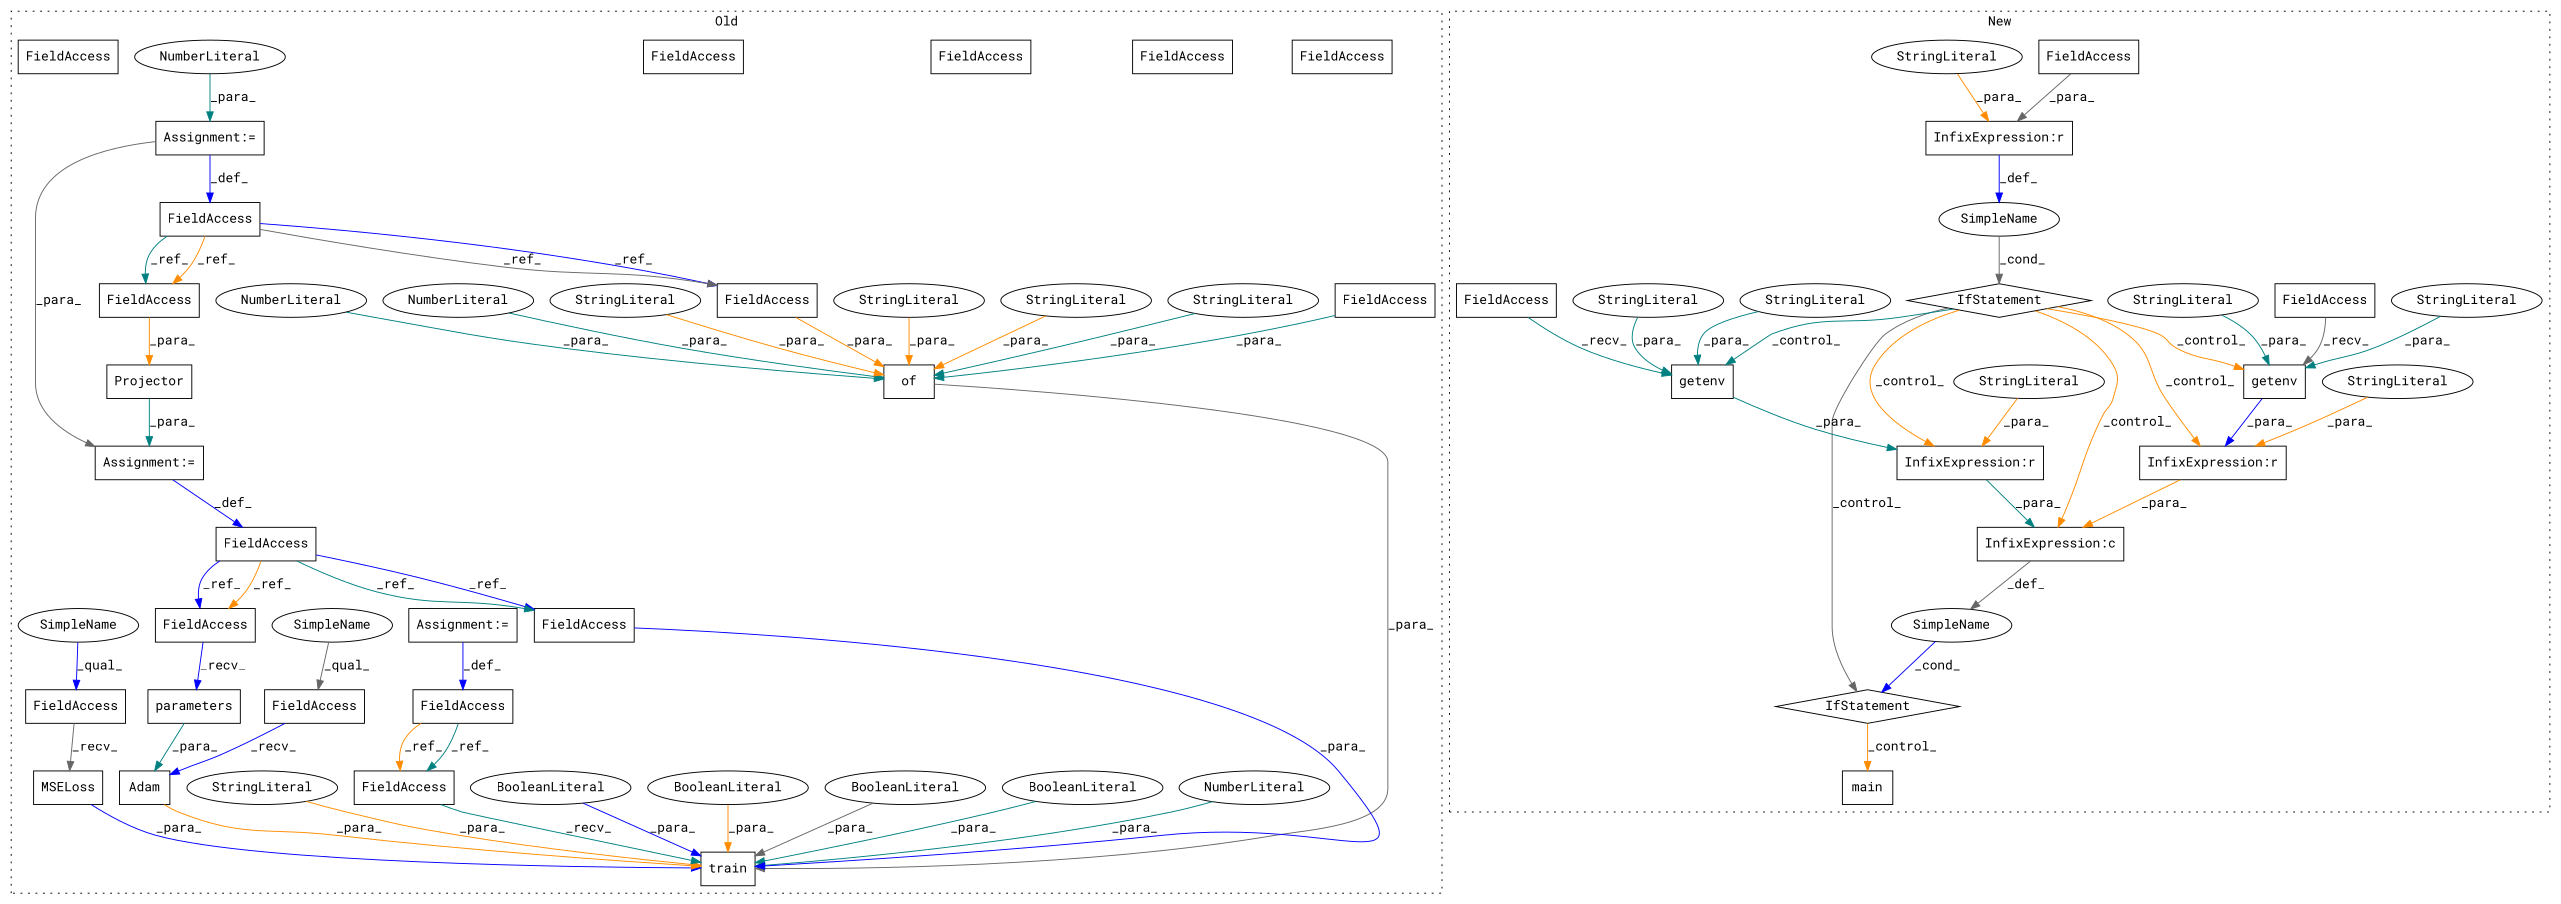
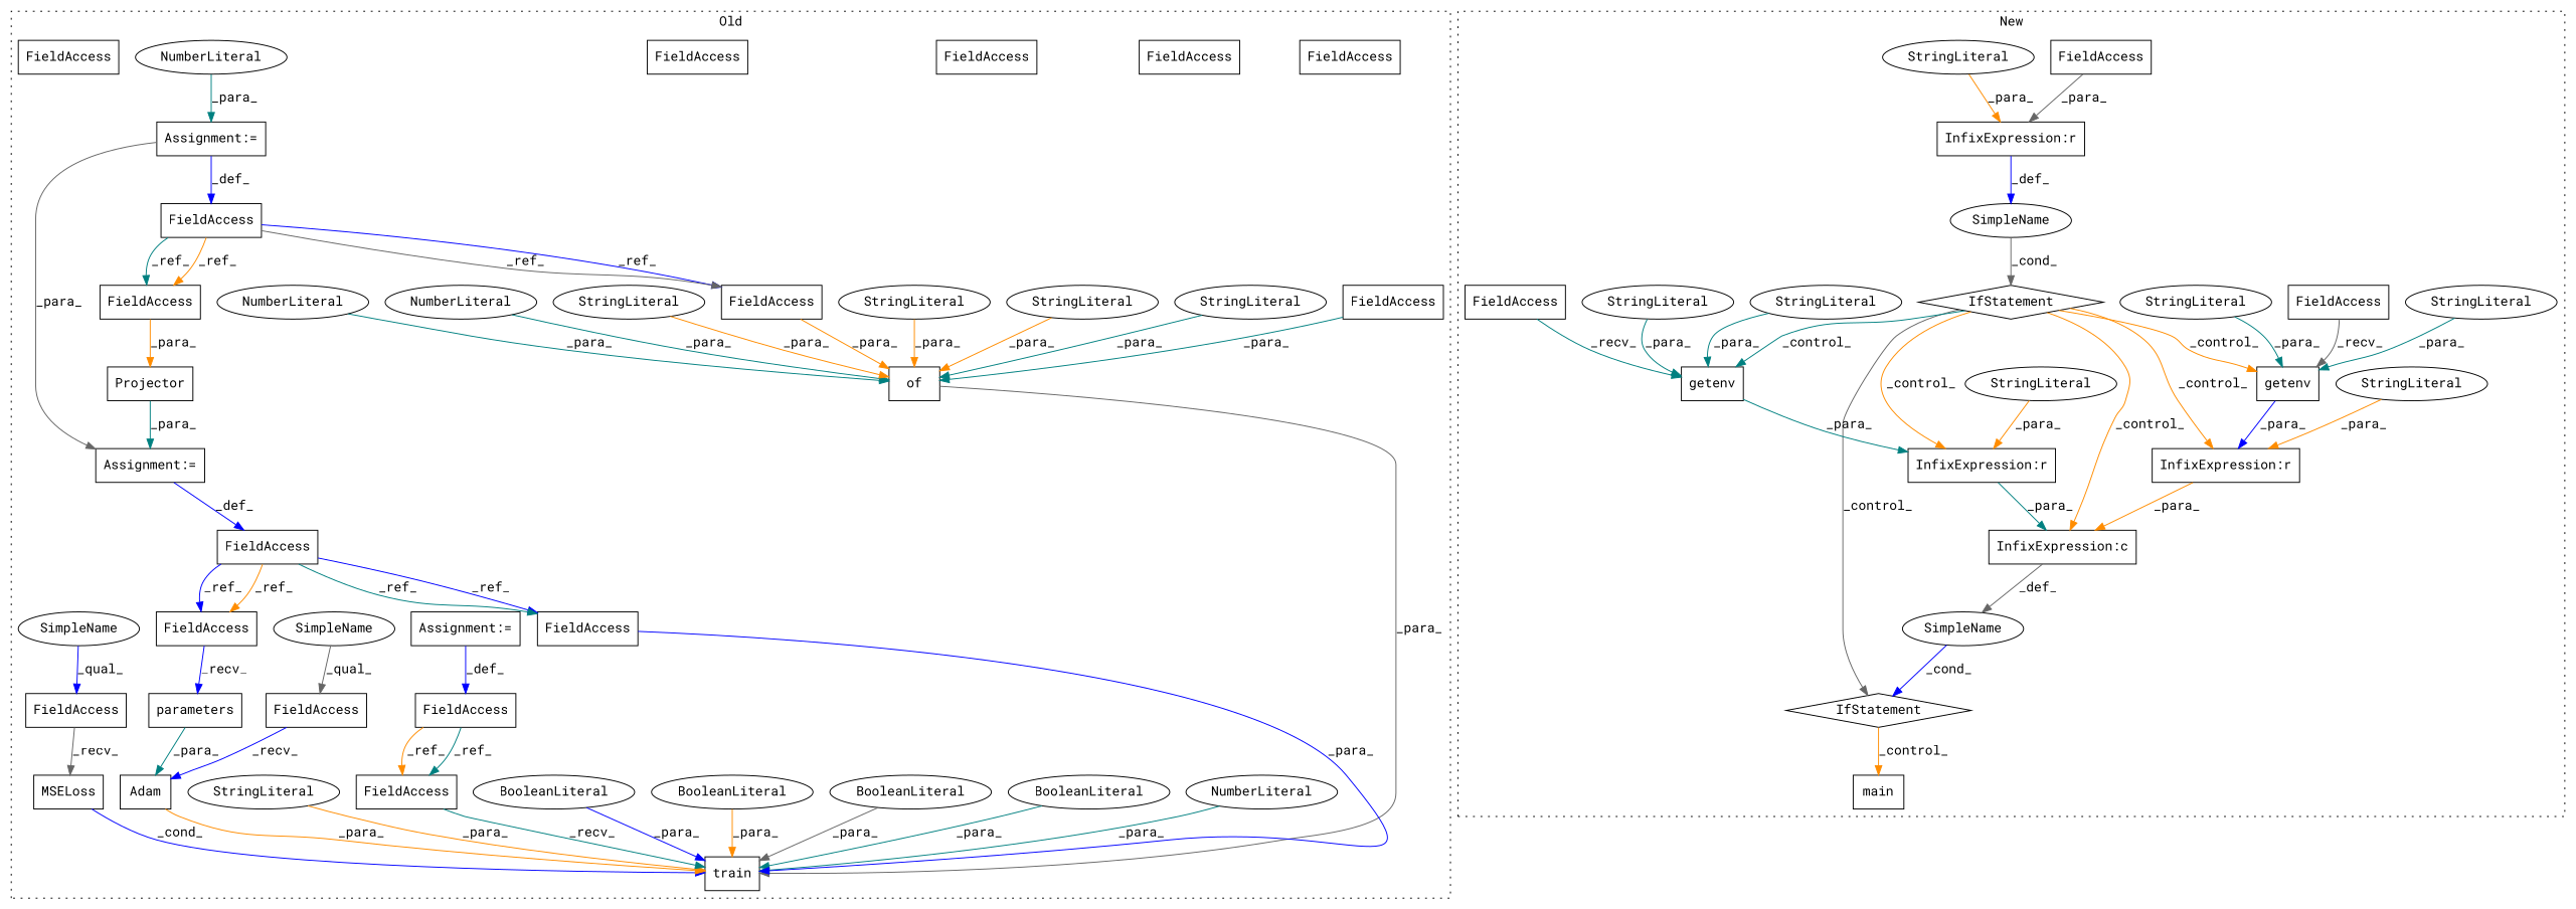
  digraph {
    fontname="Roboto Mono"
    node [a=22 fontname="Roboto Mono" l=5 shape=box]
    edge [color=teal fontname="Roboto Mono"]
    n1 [a=32 l=9 label=MSELoss s=965]
    n2 [l=8 label=FieldAccess s=956]
    n3 [l=11 label=FieldAccess s=975]
    n4 [a=32 l="5,1" label=Adam s="987,1010"]
    n5 [a=32 l="10,1" label=Projector s="776,798"]
    n6 [l=12 label=FieldAccess s=749]
    n7 [l=12 label=FieldAccess s=942]
    n8 [label=FieldAccess s=770]
    n9 [label=FieldAccess s=992]
    n10 [l=12 label=FieldAccess s=786]
    n11 [label=FieldAccess s=852]
    n12 [a=32 l="3,1" label=of s="862,954"]
    n13 [a=34 l=1 label=NumberLiteral s=895 shape=ellipse]
    n14 [a=34 l=2 label=NumberLiteral s=878 shape=ellipse]
    n15 [l=11 label=FieldAccess s=915]
    n16 [a=32 l=12 label=parameters s=998]
    n17 [a=45 l=12 label=StringLiteral s=865 shape=ellipse]
    n18 [a=45 l=13 label=StringLiteral s=881 shape=ellipse]
    n19 [a=45 l=14 label=StringLiteral s=927 shape=ellipse]
    n20 [a=7 l=1 label="Assignment:=" s=761]
    n21 [a=34 l=2 label=NumberLiteral s=762 shape=ellipse]
    n22 [a=45 l=17 label=StringLiteral s=897 shape=ellipse]
    n23 [a=7 l=1 label="Assignment:=" s=775]
    n24 [a=32 l="6,1" label=train s="846,1058"]
    n25 [a=34 l=2 label=NumberLiteral s=1034 shape=ellipse]
    n26 [l=6 label=FieldAccess s=805]
    n27 [l=6 label=FieldAccess s=839]
    n28 [a=9 label=BooleanLiteral s=1053 shape=ellipse]
    n29 [a=9 label=BooleanLiteral s=1047 shape=ellipse]
    n30 [a=9 l=4 label=BooleanLiteral s=1037 shape=ellipse]
    n31 [a=9 l=4 label=BooleanLiteral s=1042 shape=ellipse]
    n32 [a=7 l=1 label="Assignment:=" s=811]
    n33 [a=45 l=21 label=StringLiteral s=1012 shape=ellipse]
    n34 [l=12 label=FieldAccess s=786]
    n35 [l=12 label=FieldAccess s=942]
    n36 [label=FieldAccess s=992]
    n37 [label=FieldAccess s=852]
    n38 [l=6 label=FieldAccess s=839]
    n39 [a=42 label=SimpleName s=956 shape=ellipse]
    n40 [a=42 label=SimpleName s=975 shape=ellipse]
    n41 [a=32 l=6 label=main s=1266]
    n42 [a=42 label=SimpleName shape=ellipse l=""]
    n43 [a=27 l=4 label="InfixExpression:c" s=1217]
    n44 [a=27 l=4 label="InfixExpression:r" s=1209]
    n45 [a=27 l=4 label="InfixExpression:r" s=1155]
    n46 [a=27 l=4 label="InfixExpression:r" s=1246]
    n47 [a=42 label=SimpleName shape=ellipse l=""]
    n48 [a=25 l="4,2" label=IfStatement s="1179,1254" shape=diamond]
    n49 [l=8 label=FieldAccess s=1147]
    n50 [a=25 l="4,2" label=IfStatement s="1143,1169" shape=diamond]
    n51 [a=45 l=10 label=StringLiteral s=1159 shape=ellipse]
    n52 [a=45 l=3 label=StringLiteral s=1250 shape=ellipse]
    n53 [a=45 l=3 label=StringLiteral s=1213 shape=ellipse]
    n54 [a=32 l="7,1" label=getenv s="1187,1208"]
    n55 [l=2 label=FieldAccess s=1184]
    n56 [a=45 l=3 label=StringLiteral s=1205 shape=ellipse]
    n57 [a=45 l=10 label=StringLiteral s=1194 shape=ellipse]
    n58 [a=32 l="7,1" label=getenv s="1225,1245"]
    n59 [l=2 label=FieldAccess s=1222]
    n60 [a=45 l=3 label=StringLiteral s=1242 shape=ellipse]
    n61 [a=45 l=9 label=StringLiteral s=1232 shape=ellipse]
    subgraph cluster_1 {
      label=Old
      style=dotted
      n1
      n2
      n3
      n4
      n5
      n6
      n7
      n8
      n9
      n10
      n11
      n12
      n13
      n14
      n15
      n16
      n17
      n18
      n19
      n20
      n21
      n22
      n23
      n24
      n25
      n26
      n27
      n28
      n29
      n30
      n31
      n32
      n33
      n34
      n35
      n36
      n37
      n38
      n39
      n40
    }
    subgraph cluster_2 {
      label=New
      style=dotted
      n41
      n42
      n43
      n44
      n45
      n46
      n47
      n48
      n49
      n50
      n51
      n52
      n53
      n54
      n55
      n56
      n57
      n58
      n59
      n60
      n61
    }
-   n1 -> n24 [color=blue label=_para_]
+   n1 -> n24 [color=blue label=_cond_]
    n2 -> n1 [color=gray40 label=_recv_]
    n3 -> n4 [color=blue label=_recv_]
    n4 -> n24 [color=darkorange label=_para_]
    n5 -> n23 [label=_para_]
    n6 -> n34 [label=_ref_]
    n6 -> n34 [color=darkorange label=_ref_]
    n6 -> n35 [color=blue label=_ref_]
    n6 -> n35 [color=gray40 label=_ref_]
    n8 -> n36 [color=darkorange label=_ref_]
    n8 -> n36 [color=blue label=_ref_]
    n8 -> n37 [color=blue label=_ref_]
    n8 -> n37 [label=_ref_]
    n12 -> n24 [color=gray40 label=_para_]
    n13 -> n12 [label=_para_]
    n14 -> n12 [label=_para_]
    n15 -> n12 [label=_para_]
    n16 -> n4 [label=_para_]
    n17 -> n12 [label=_para_]
    n18 -> n12 [color=darkorange label=_para_]
    n19 -> n12 [color=darkorange label=_para_]
    n20 -> n6 [color=blue label=_def_]
    n20 -> n23 [color=gray40 label=_para_]
    n21 -> n20 [label=_para_]
    n22 -> n12 [color=darkorange label=_para_]
    n23 -> n8 [color=blue label=_def_]
    n25 -> n24 [label=_para_]
    n26 -> n38 [color=darkorange label=_ref_]
    n26 -> n38 [label=_ref_]
    n28 -> n24 [label=_para_]
    n29 -> n24 [color=gray40 label=_para_]
    n30 -> n24 [color=darkorange label=_para_]
    n31 -> n24 [color=blue label=_para_]
    n32 -> n26 [color=blue label=_def_]
    n33 -> n24 [color=darkorange label=_para_]
    n34 -> n5 [color=darkorange label=_para_]
    n35 -> n12 [color=darkorange label=_para_]
    n36 -> n16 [color=blue label=_recv_]
    n37 -> n24 [color=blue label=_para_]
    n38 -> n24 [label=_recv_]
    n39 -> n2 [color=blue label=_qual_]
    n40 -> n3 [color=gray40 label=_qual_]
    n42 -> n50 [color=gray40 label=_cond_]
    n43 -> n47 [color=gray40 label=_def_]
    n44 -> n43 [color=darkorange label=_para_]
    n45 -> n42 [color=blue label=_def_]
    n46 -> n43 [label=_para_]
    n47 -> n48 [color=blue label=_cond_]
    n48 -> n41 [color=darkorange label=_control_]
    n49 -> n45 [color=gray40 label=_para_]
    n50 -> n43 [color=darkorange label=_control_]
    n50 -> n44 [color=darkorange label=_control_]
    n50 -> n46 [color=darkorange label=_control_]
    n50 -> n48 [color=gray40 label=_control_]
    n50 -> n54 [color=darkorange label=_control_]
    n50 -> n58 [label=_control_]
    n51 -> n45 [color=darkorange label=_para_]
    n52 -> n46 [color=darkorange label=_para_]
    n53 -> n44 [color=darkorange label=_para_]
    n54 -> n44 [color=blue label=_para_]
    n55 -> n54 [color=gray40 label=_recv_]
    n56 -> n54 [label=_para_]
    n57 -> n54 [label=_para_]
    n58 -> n46 [label=_para_]
    n59 -> n58 [label=_recv_]
    n60 -> n58 [label=_para_]
    n61 -> n58 [label=_para_]
  }
